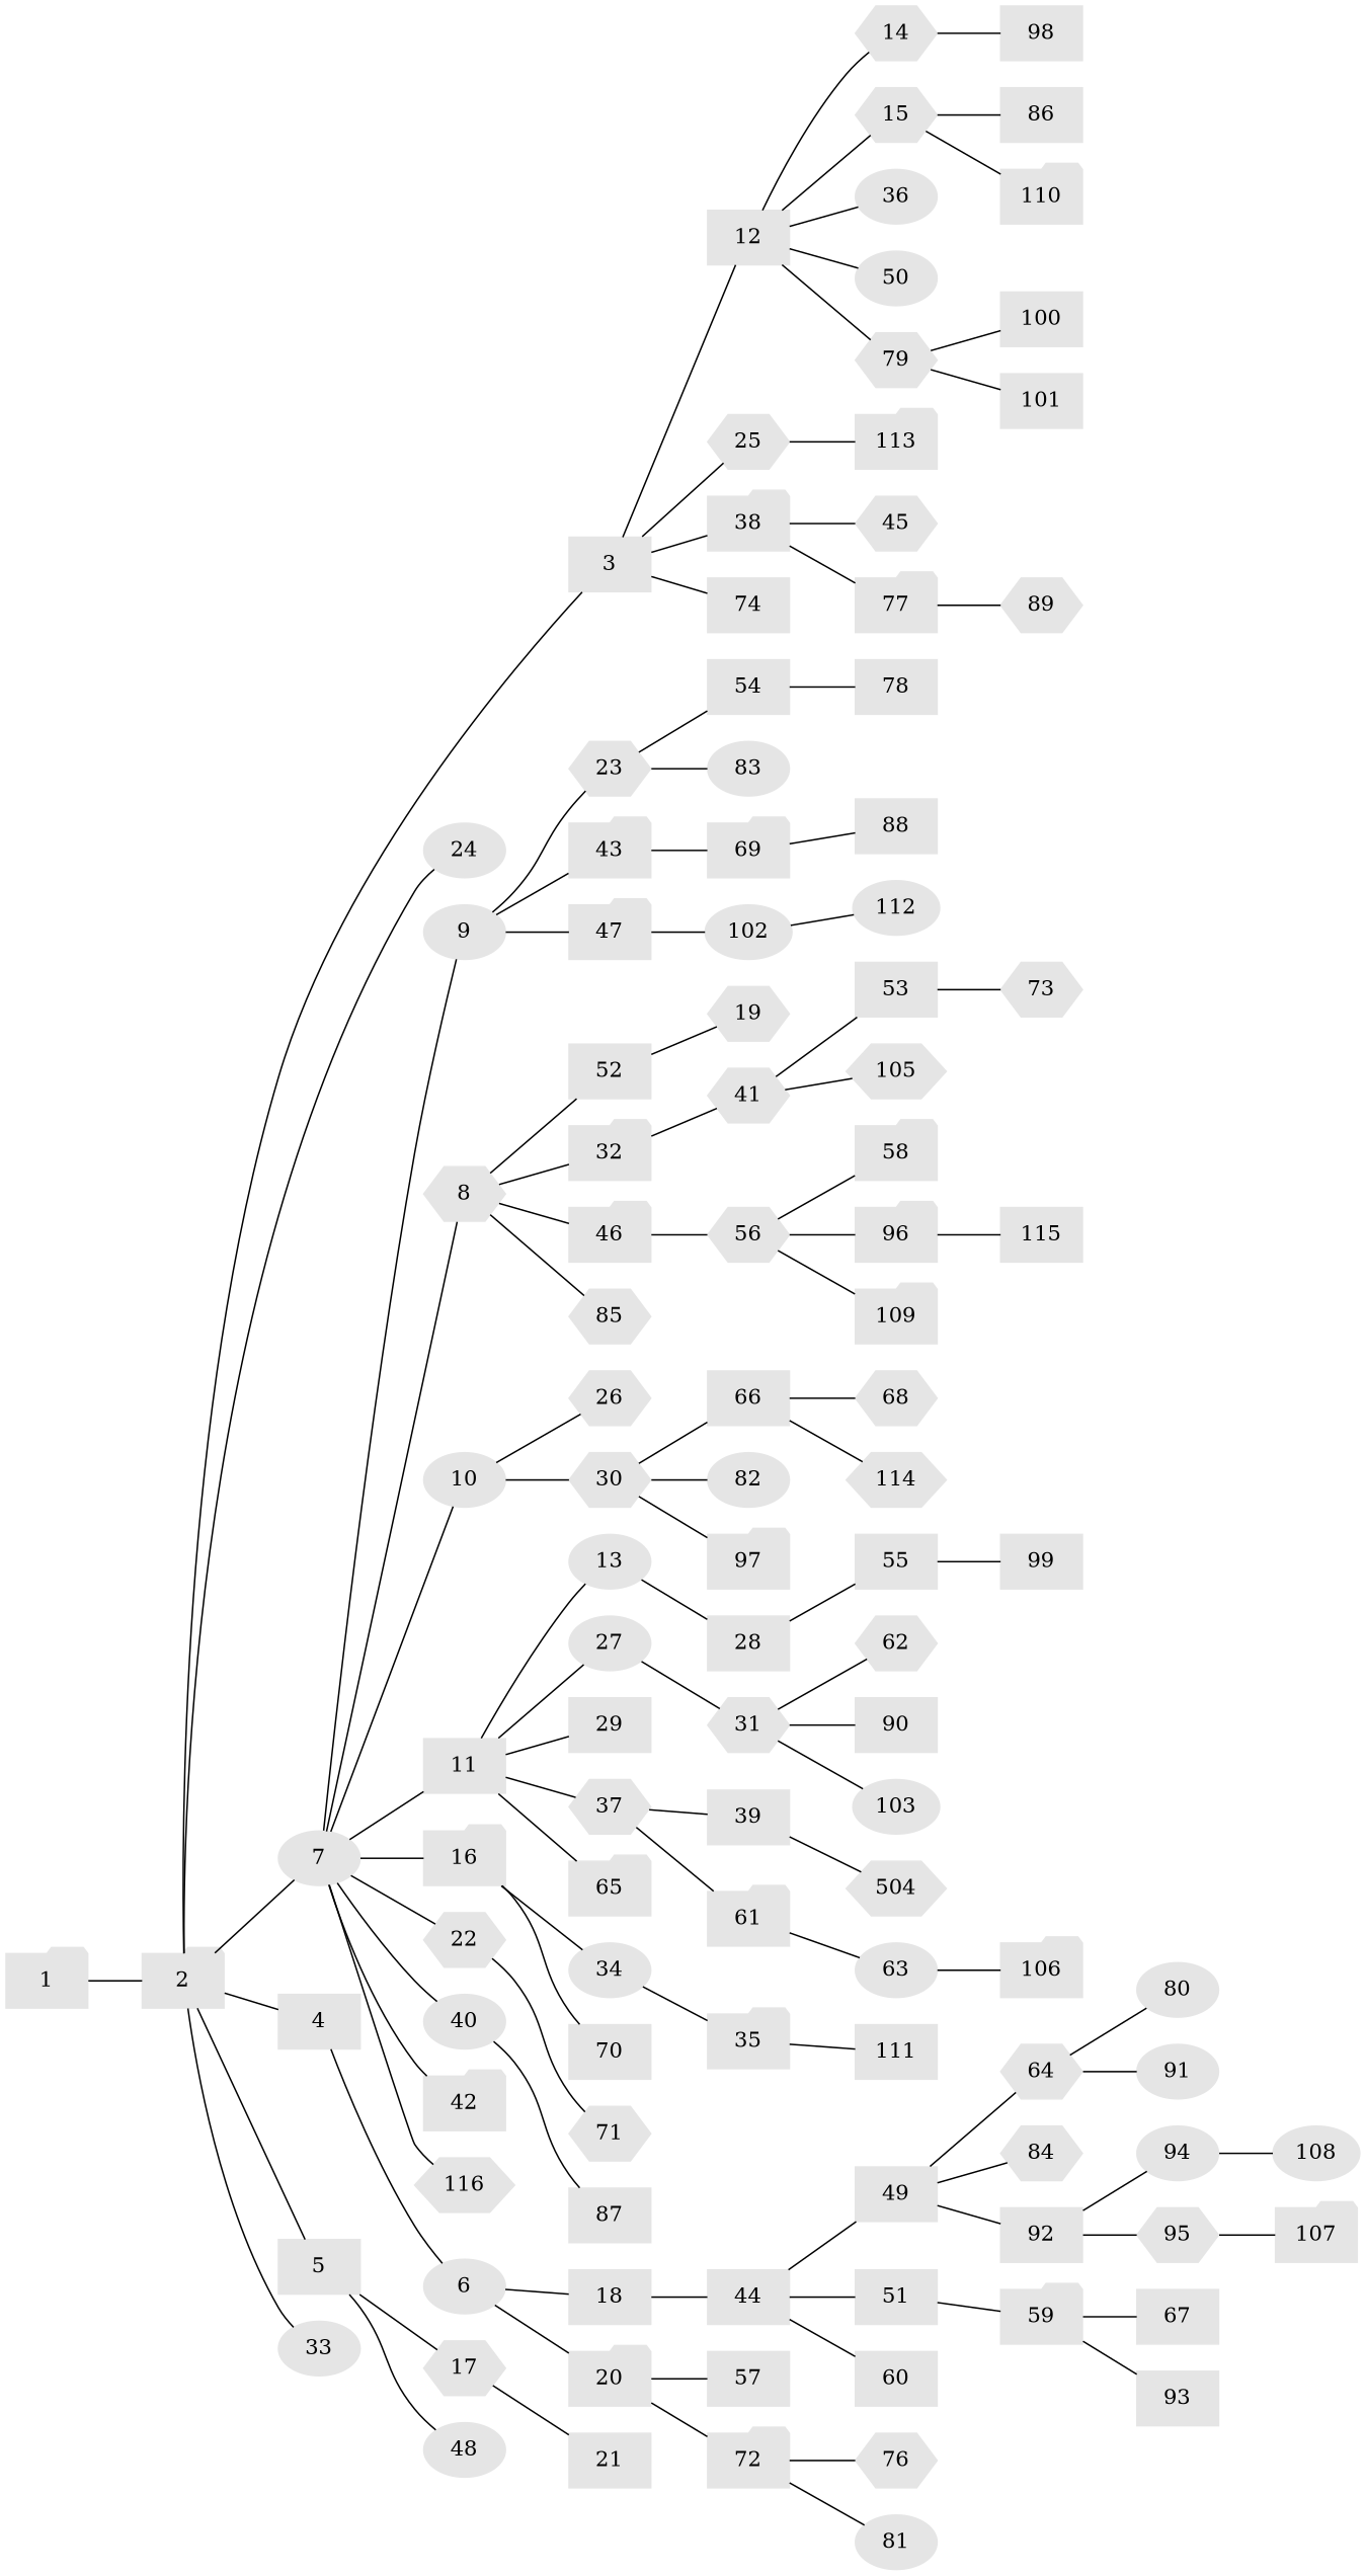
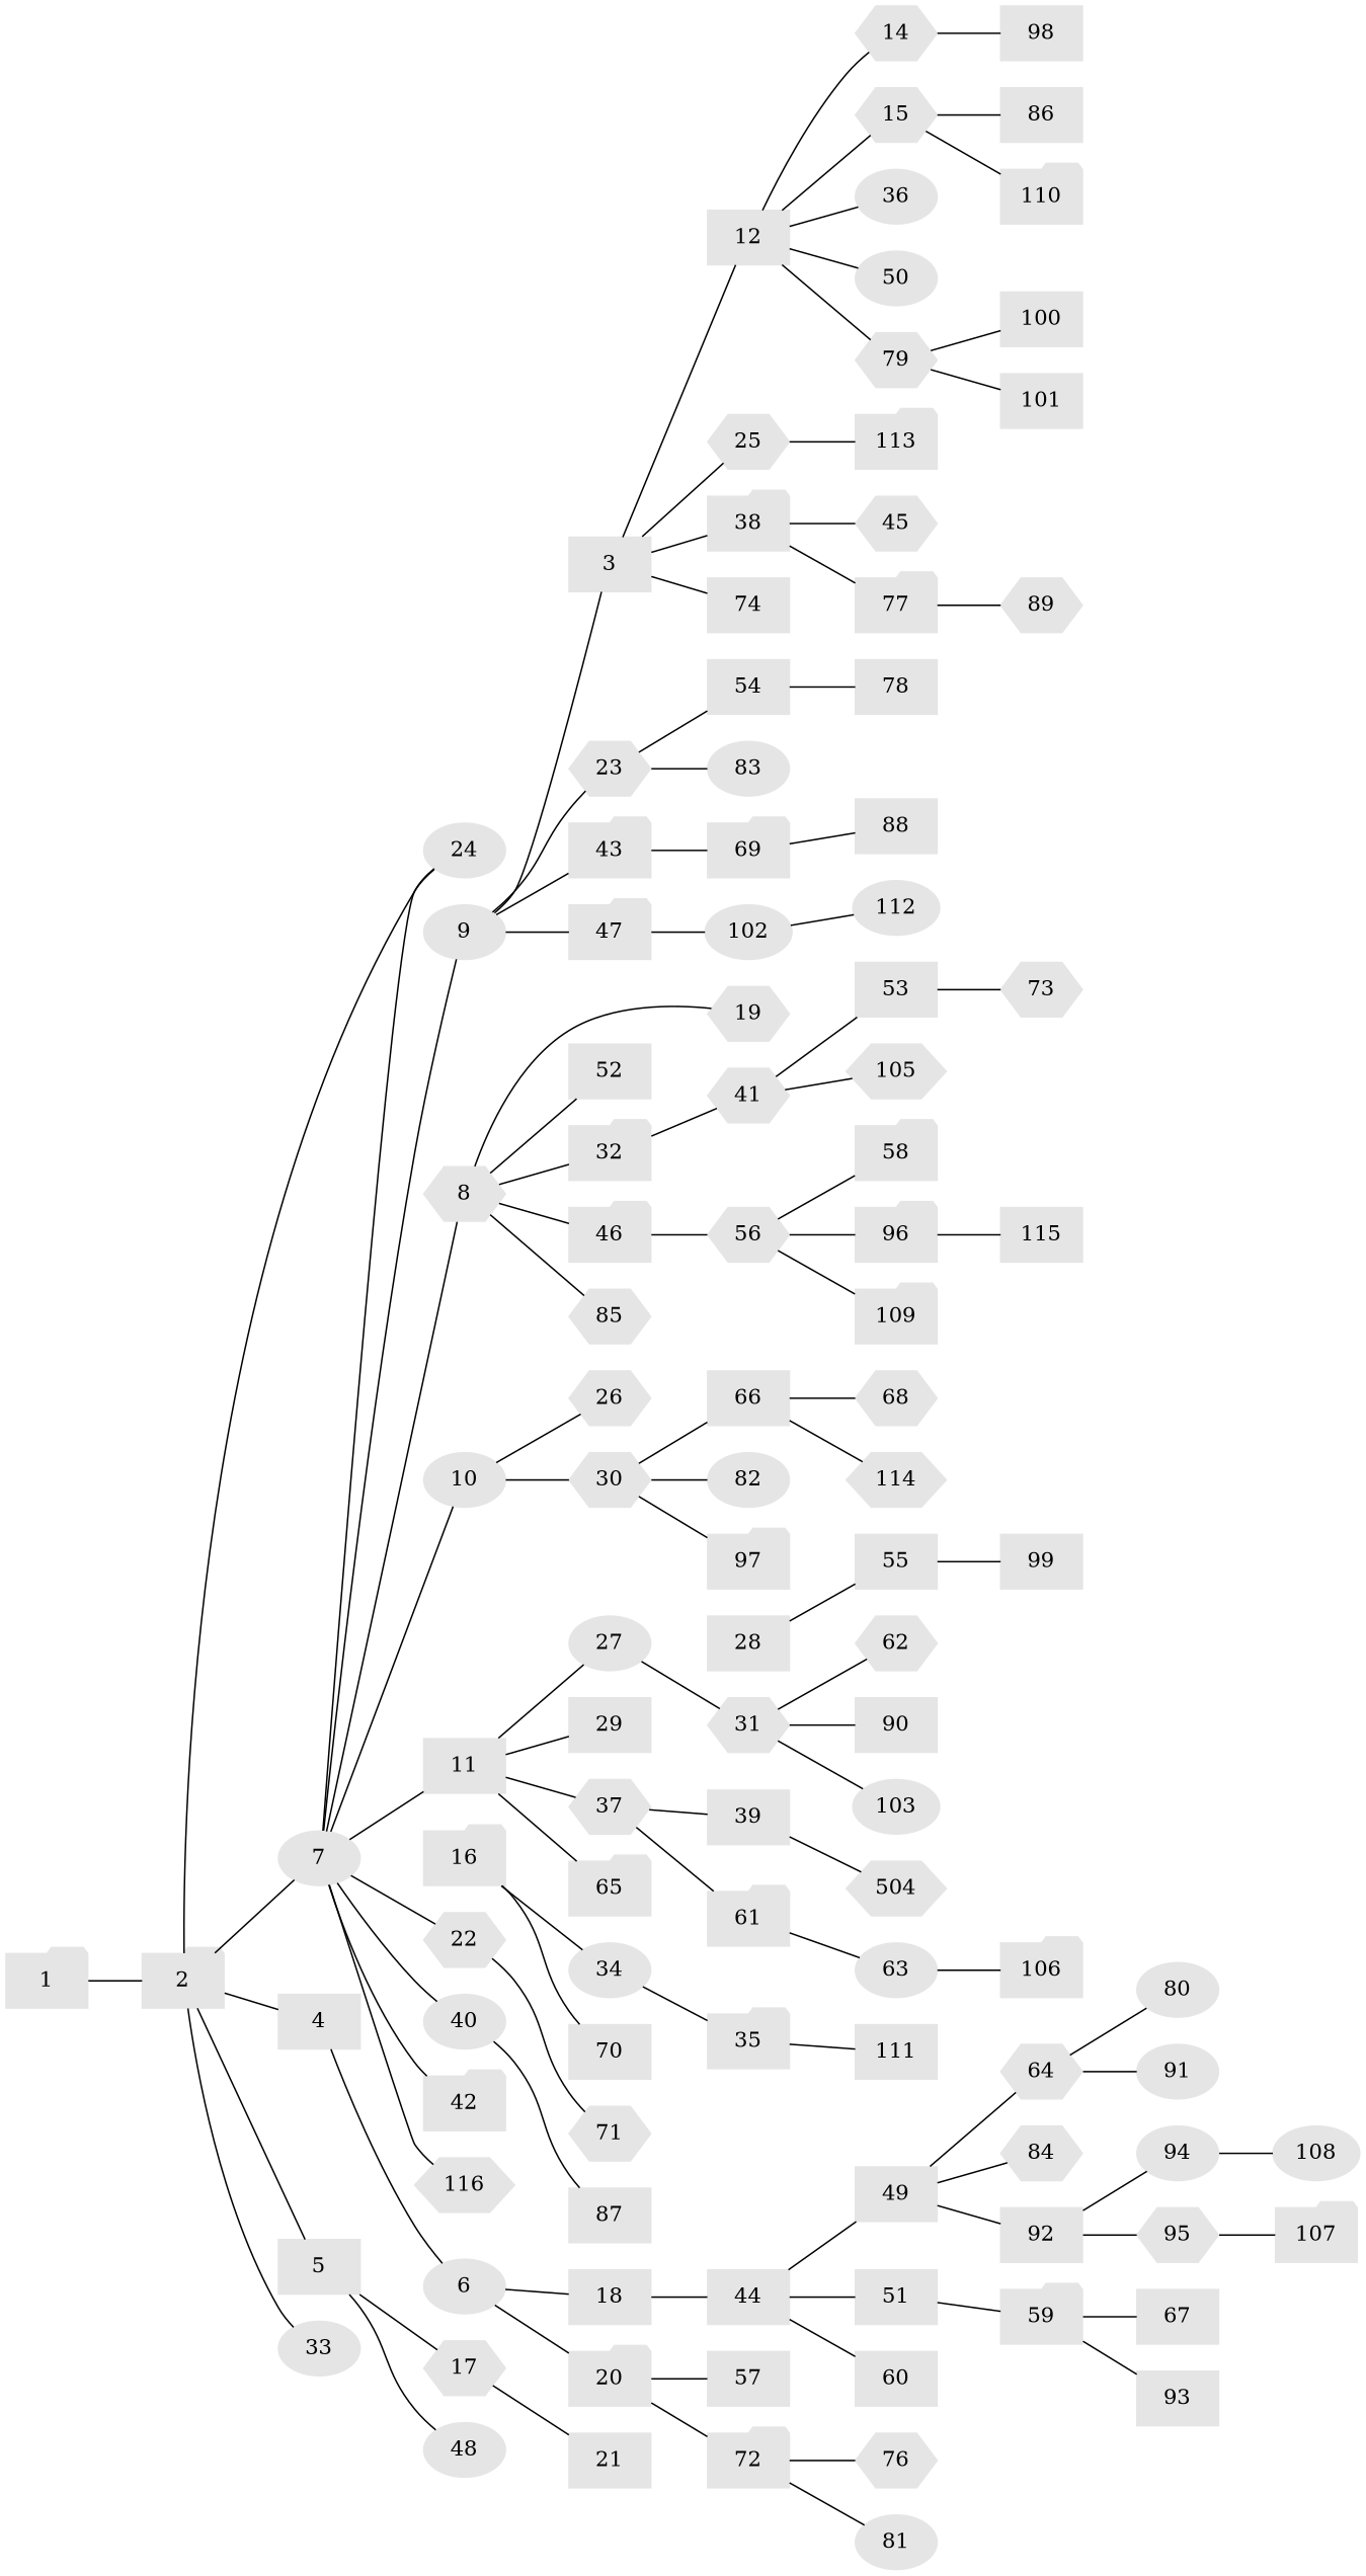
  graph {
    rankdir=LR
    node [color=gray90 shape=box style=filled]
    1 [shape=folder]
    2 [shape=folder]
    3
    4
    5
    7 [shape=ellipse]
    24 [shape=ellipse]
    33 [shape=ellipse]
    12
    25 [shape=hexagon]
    38 [shape=folder]
    74
    6 [shape=ellipse]
    17 [shape=hexagon]
    48 [shape=ellipse]
    8 [shape=hexagon]
    9 [shape=ellipse]
    10 [shape=ellipse]
    11
    16 [shape=folder]
    22 [shape=hexagon]
    40 [shape=ellipse]
    42 [shape=folder]
    116 [shape=hexagon]
    14 [shape=hexagon]
    15 [shape=hexagon]
    36 [shape=ellipse]
    50 [shape=ellipse]
    79 [shape=hexagon]
    113 [shape=folder]
    45 [shape=hexagon]
    77 [shape=folder]
    18
    20 [shape=folder]
    21
    44
    57
    72 [shape=folder]
    19 [shape=hexagon]
    32 [shape=folder]
    46 [shape=folder]
    52
    85 [shape=hexagon]
    23 [shape=hexagon]
    43 [shape=folder]
    47 [shape=folder]
    26 [shape=hexagon]
    30 [shape=hexagon]
-   13 [shape=ellipse]
    27 [shape=ellipse]
    29
    37 [shape=hexagon]
    65 [shape=folder]
    34 [shape=ellipse]
    70
    71 [shape=hexagon]
    87
    41 [shape=hexagon]
    56 [shape=hexagon]
    54
    83 [shape=ellipse]
    69 [shape=folder]
    102 [shape=ellipse]
    66
    82 [shape=ellipse]
    97 [shape=folder]
    28
    31 [shape=hexagon]
    39
    61 [shape=folder]
    98
    86
    110 [shape=folder]
    100
    101
    55
    35 [shape=folder]
    49
    51
    60
    76 [shape=hexagon]
    81 [shape=ellipse]
    78
    62 [shape=hexagon]
    90
    103 [shape=ellipse]
    99
    68 [shape=hexagon]
    114 [shape=hexagon]
    53
    105 [shape=hexagon]
    111
    n93 [label=504 shape=hexagon]
    63 [shape=ellipse]
    89 [shape=hexagon]
    73 [shape=hexagon]
    88
    64 [shape=hexagon]
    84 [shape=hexagon]
    92
    59 [shape=folder]
    58 [shape=folder]
    96 [shape=folder]
    109 [shape=folder]
    112 [shape=ellipse]
    80 [shape=ellipse]
    91 [shape=ellipse]
    94 [shape=ellipse]
    95 [shape=hexagon]
    67
    93
    115
    106 [shape=folder]
    108 [shape=ellipse]
    107 [shape=folder]
    1 -- 2
-   2 -- 3
+   9 -- 3
    2 -- 4
    2 -- 5
    2 -- 7
    2 -- 24
    2 -- 33
    3 -- 12
    3 -- 25
    3 -- 38
    3 -- 74
    4 -- 6
    5 -- 17
    5 -- 48
    7 -- 8
    7 -- 9
    7 -- 10
    7 -- 11
-   7 -- 16
+   7 -- 24
    7 -- 22
    7 -- 40
    7 -- 42
    7 -- 116
    12 -- 14
    12 -- 15
    12 -- 36
    12 -- 50
    12 -- 79
    25 -- 113
    38 -- 45
    38 -- 77
    6 -- 18
    6 -- 20
    17 -- 21
-   52 -- 19
+   8 -- 19
    8 -- 32
    8 -- 46
    8 -- 52
    8 -- 85
    9 -- 23
    9 -- 43
    9 -- 47
    10 -- 26
    10 -- 30
-   11 -- 13
    11 -- 27
    11 -- 29
    11 -- 37
    11 -- 65
    16 -- 34
    16 -- 70
    22 -- 71
    40 -- 87
    14 -- 98
    15 -- 86
    15 -- 110
    79 -- 100
    79 -- 101
    77 -- 89
    18 -- 44
    20 -- 57
    20 -- 72
    44 -- 49
    44 -- 51
    44 -- 60
    72 -- 76
    72 -- 81
    32 -- 41
    46 -- 56
    23 -- 54
    23 -- 83
    43 -- 69
    47 -- 102
    30 -- 66
    30 -- 82
    30 -- 97
-   13 -- 28
    27 -- 31
    37 -- 39
    37 -- 61
    34 -- 35
    41 -- 53
    41 -- 105
    56 -- 58
    56 -- 96
    56 -- 109
    54 -- 78
    69 -- 88
    102 -- 112
    66 -- 68
    66 -- 114
    28 -- 55
    31 -- 62
    31 -- 90
    31 -- 103
    39 -- n93
    61 -- 63
    55 -- 99
    35 -- 111
    49 -- 64
    49 -- 84
    49 -- 92
    51 -- 59
    53 -- 73
    63 -- 106
    64 -- 80
    64 -- 91
    92 -- 94
    92 -- 95
    59 -- 67
    59 -- 93
    96 -- 115
    94 -- 108
    95 -- 107
  }
